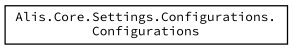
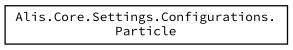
  digraph {
    rankdir=LR
    fontname="Source Code Pro"
-   n1 [color=black fillcolor=white fontname="Source Code Pro" fontsize=10 height=0.2 label="Alis.Core.Settings.Configurations.\lConfigurations" shape=record style=filled width=0.4]
+   n1 [color=black fillcolor=white fontname="Source Code Pro" fontsize=10 height=0.2 label="Alis.Core.Settings.Configurations.\lParticle" shape=record style=filled width=0.4]
  }
